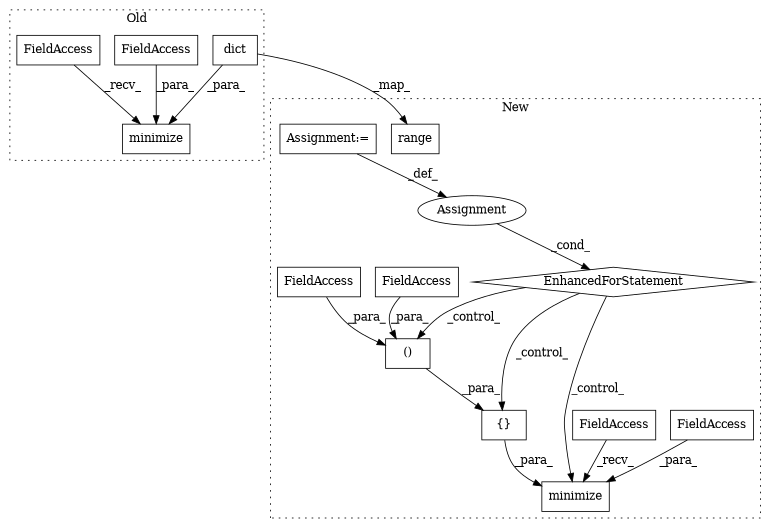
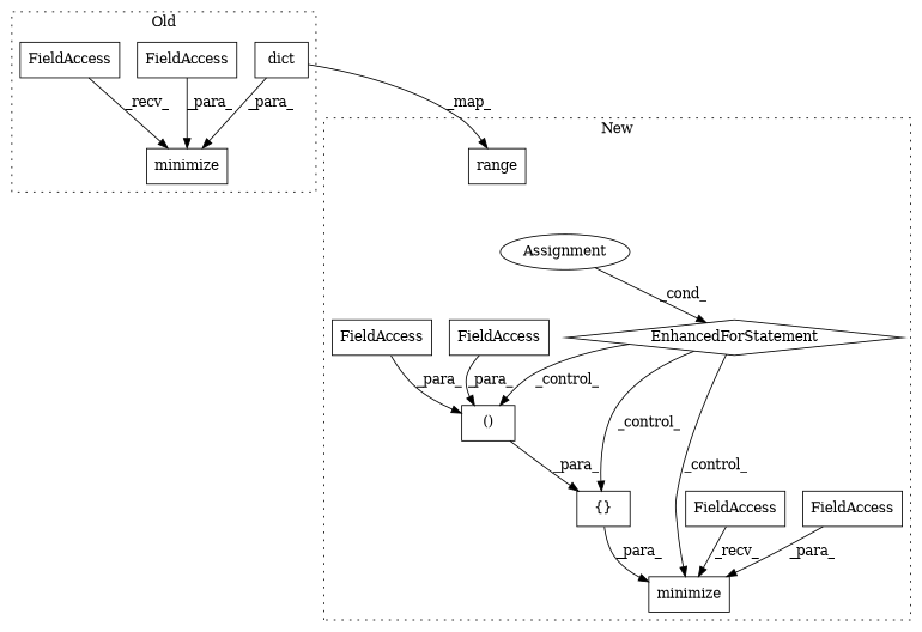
  digraph {
    node [a=22 l="9,1" s=2891 shape=box]
    n1 [a=32 label=minimize s="2595,2668"]
    n2 [l=17 label=FieldAccess s=2604]
    n3 [a=32 l="5,1" label=dict s="2648,2667"]
    n4 [l=3 label=FieldAccess s=2591]
    n5 [a=32 label=minimize s="2847,2928"]
    n6 [l=17 label=FieldAccess s=2856]
    n7 [l=7 label=FieldAccess s=2839]
    n8 [a=106 l=35 label="()"]
    n9 [a=32 l="6,1" label=range s="2808,2828"]
    n10 [a=4 l="8,2" label="{}" s="2883,2926"]
    n11 [l=5 label=FieldAccess s=2914]
    n12 [l=5 label=FieldAccess]
    n13 [a=70 l="53,2" label=EnhancedForStatement s="2747,2829" shape=diamond]
    n14 [a=42 l=1 label=Assignment s=2804 shape=ellipse]
-   n15 [a=7 l="53,2" label="Assignment:=" s="2747,2829"]
    subgraph cluster_1 {
      label=Old
      style=dotted
      n1
      n2
      n3
      n4
    }
    subgraph cluster_2 {
      label=New
      style=dotted
      n5
      n6
      n7
      n8
      n9
      n10
      n11
      n12
      n13
      n14
-     n15
    }
    n2 -> n1 [label=_para_]
    n3 -> n1 [label=_para_]
    n3 -> n9 [label=_map_]
    n4 -> n1 [label=_recv_]
    n6 -> n5 [label=_para_]
    n7 -> n5 [label=_recv_]
    n8 -> n10 [label=_para_]
    n10 -> n5 [label=_para_]
    n11 -> n8 [label=_para_]
    n12 -> n8 [label=_para_]
    n13 -> n5 [label=_control_]
    n13 -> n8 [label=_control_]
    n13 -> n10 [label=_control_]
    n14 -> n13 [label=_cond_]
-   n15 -> n14 [label=_def_]
  }
